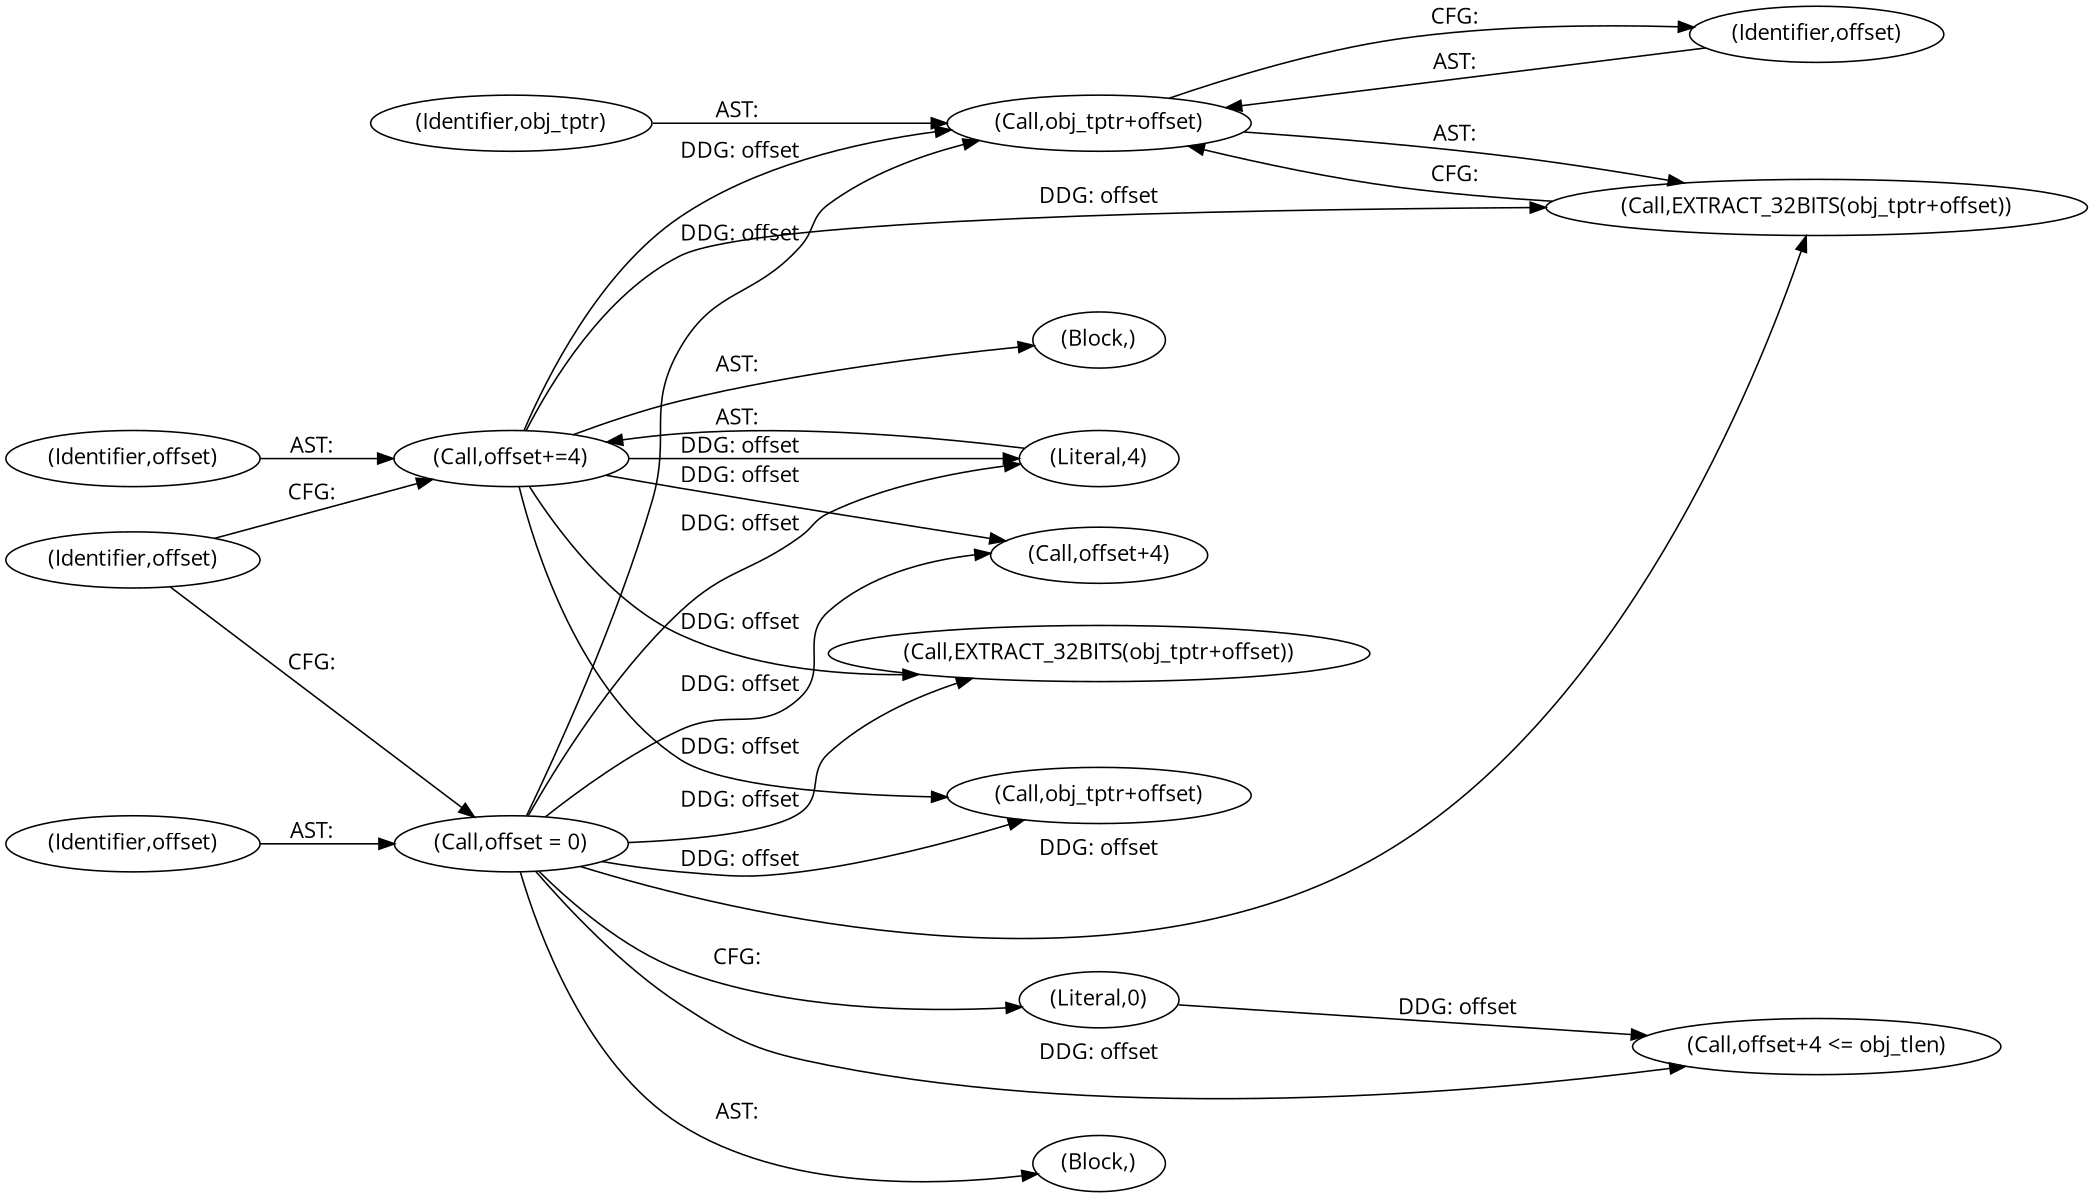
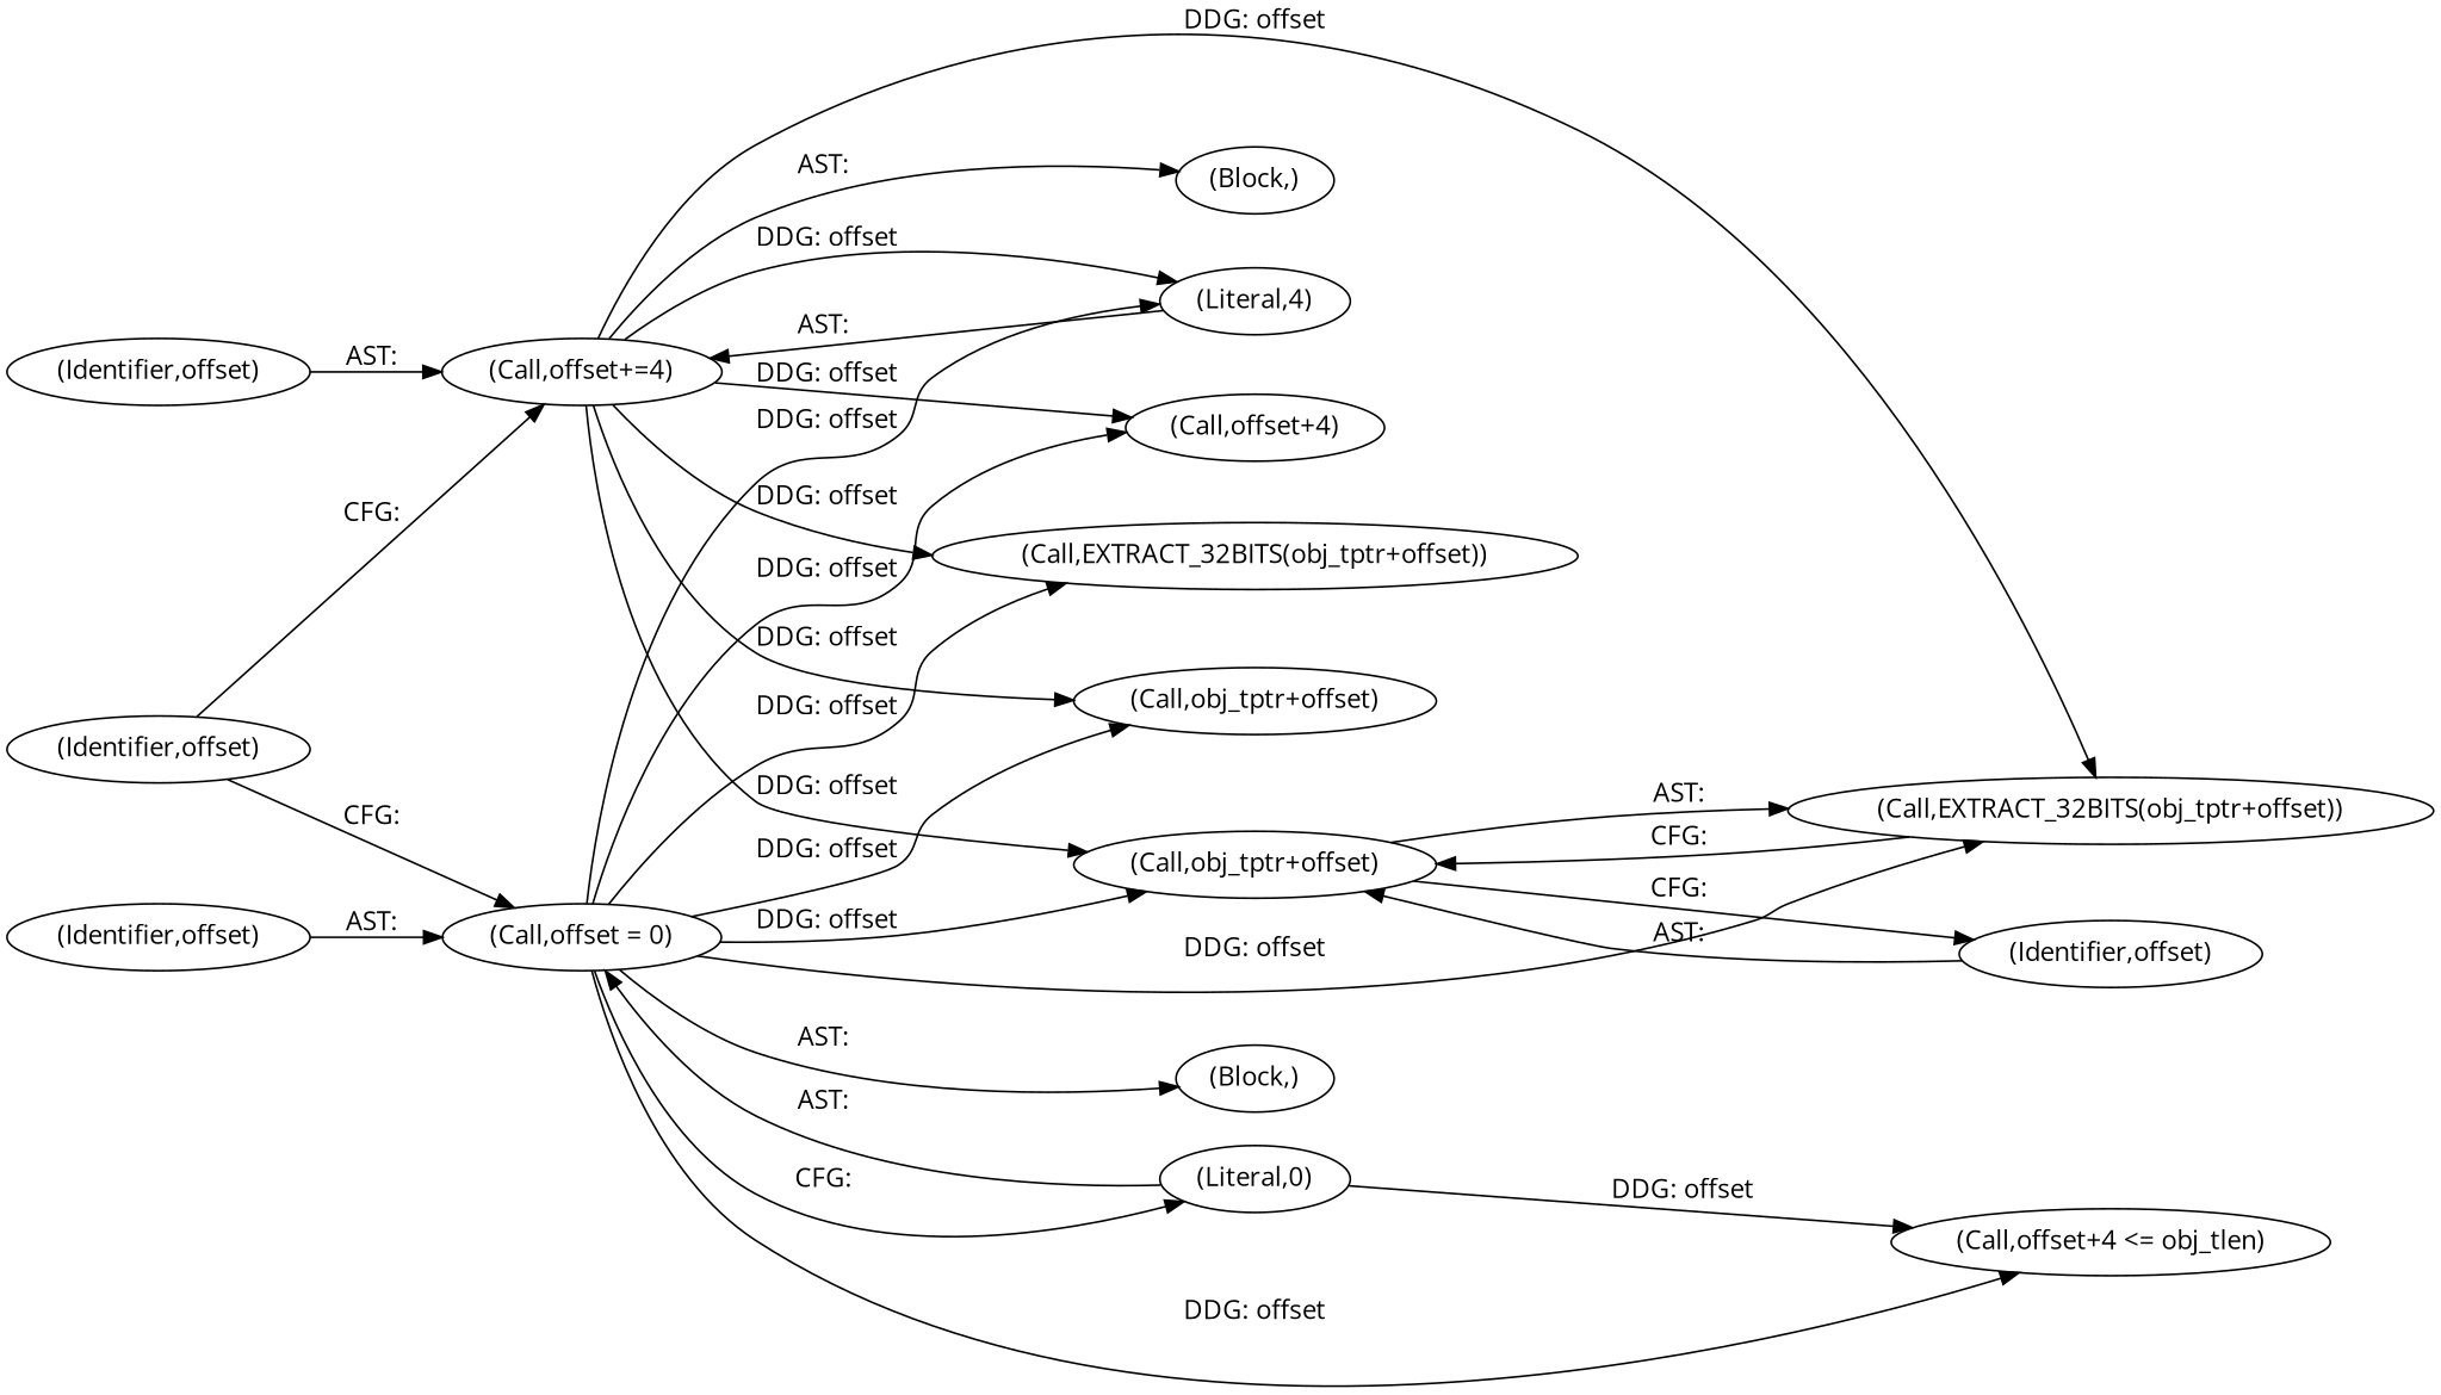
  digraph {
    fontname="Open Sans"
    rankdir=LR
    node [fontname="Open Sans"]
    edge [fontname="Open Sans"]
    n1 [label="(Call,obj_tptr+offset)"]
    n2 [label="(Identifier,offset)"]
    n3 [label="(Call,EXTRACT_32BITS(obj_tptr+offset))"]
    n4 [label="(Call,offset+=4)"]
    n5 [label="(Block,)"]
    n6 [label="(Literal,4)"]
    n7 [label="(Call,obj_tptr+offset)"]
    n8 [label="(Call,offset+4)"]
    n9 [label="(Call,EXTRACT_32BITS(obj_tptr+offset))"]
    n10 [label="(Call,offset+4 <= obj_tlen)"]
    n11 [label="(Call,offset = 0)"]
    n12 [label="(Block,)"]
    n13 [label="(Literal,0)"]
-   n14 [label="(Identifier,obj_tptr)"]
    n15 [label="(Identifier,offset)"]
    n16 [label="(Identifier,offset)"]
    n17 [label="(Identifier,offset)"]
    n1 -> n2 [label="CFG: "]
    n1 -> n3 [label="AST: "]
    n2 -> n1 [label="AST: "]
    n3 -> n1 [label="CFG: "]
    n4 -> n1 [label="DDG: offset"]
    n4 -> n3 [label="DDG: offset"]
    n4 -> n5 [label="AST: "]
    n4 -> n6 [label="DDG: offset"]
    n4 -> n7 [label="DDG: offset"]
    n4 -> n8 [label="DDG: offset"]
    n4 -> n9 [label="DDG: offset"]
    n6 -> n4 [label="AST: "]
    n11 -> n1 [label="DDG: offset"]
    n11 -> n3 [label="DDG: offset"]
    n11 -> n6 [label="DDG: offset"]
    n11 -> n7 [label="DDG: offset"]
    n11 -> n8 [label="DDG: offset"]
    n11 -> n9 [label="DDG: offset"]
    n11 -> n10 [label="DDG: offset"]
    n11 -> n12 [label="AST: "]
    n11 -> n13 [label="CFG: "]
    n13 -> n10 [label="DDG: offset"]
-   n14 -> n1 [label="AST: "]
+   n13 -> n11 [label="AST: "]
    n15 -> n4 [label="AST: "]
    n16 -> n4 [label="CFG: "]
    n16 -> n11 [label="CFG: "]
    n17 -> n11 [label="AST: "]
  }
